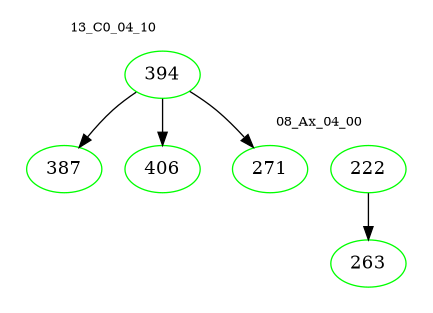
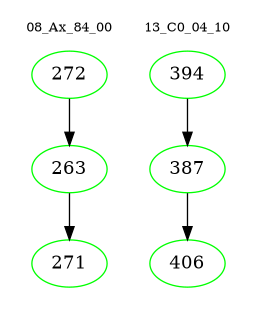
  digraph {
    node [color=green]
    edge [color=black]
-   n1 [label=222]
+   n1 [label=272]
    n2 [label=263]
    n3 [label=271]
    n4 [label=394]
    n5 [label=387]
    n6 [label=406]
    subgraph cluster_1 {
      color=white
      fontsize=10
-     label="08_Ax_04_00"
+     label="08_Ax_84_00"
      n1
      n2
      n3
    }
    subgraph cluster_2 {
      color=white
      fontsize=10
      label="13_C0_04_10"
      n4
      n5
      n6
    }
    n1 -> n2
-   n4 -> n3
+   n2 -> n3
    n4 -> n5
-   n4 -> n6
+   n5 -> n6
  }
